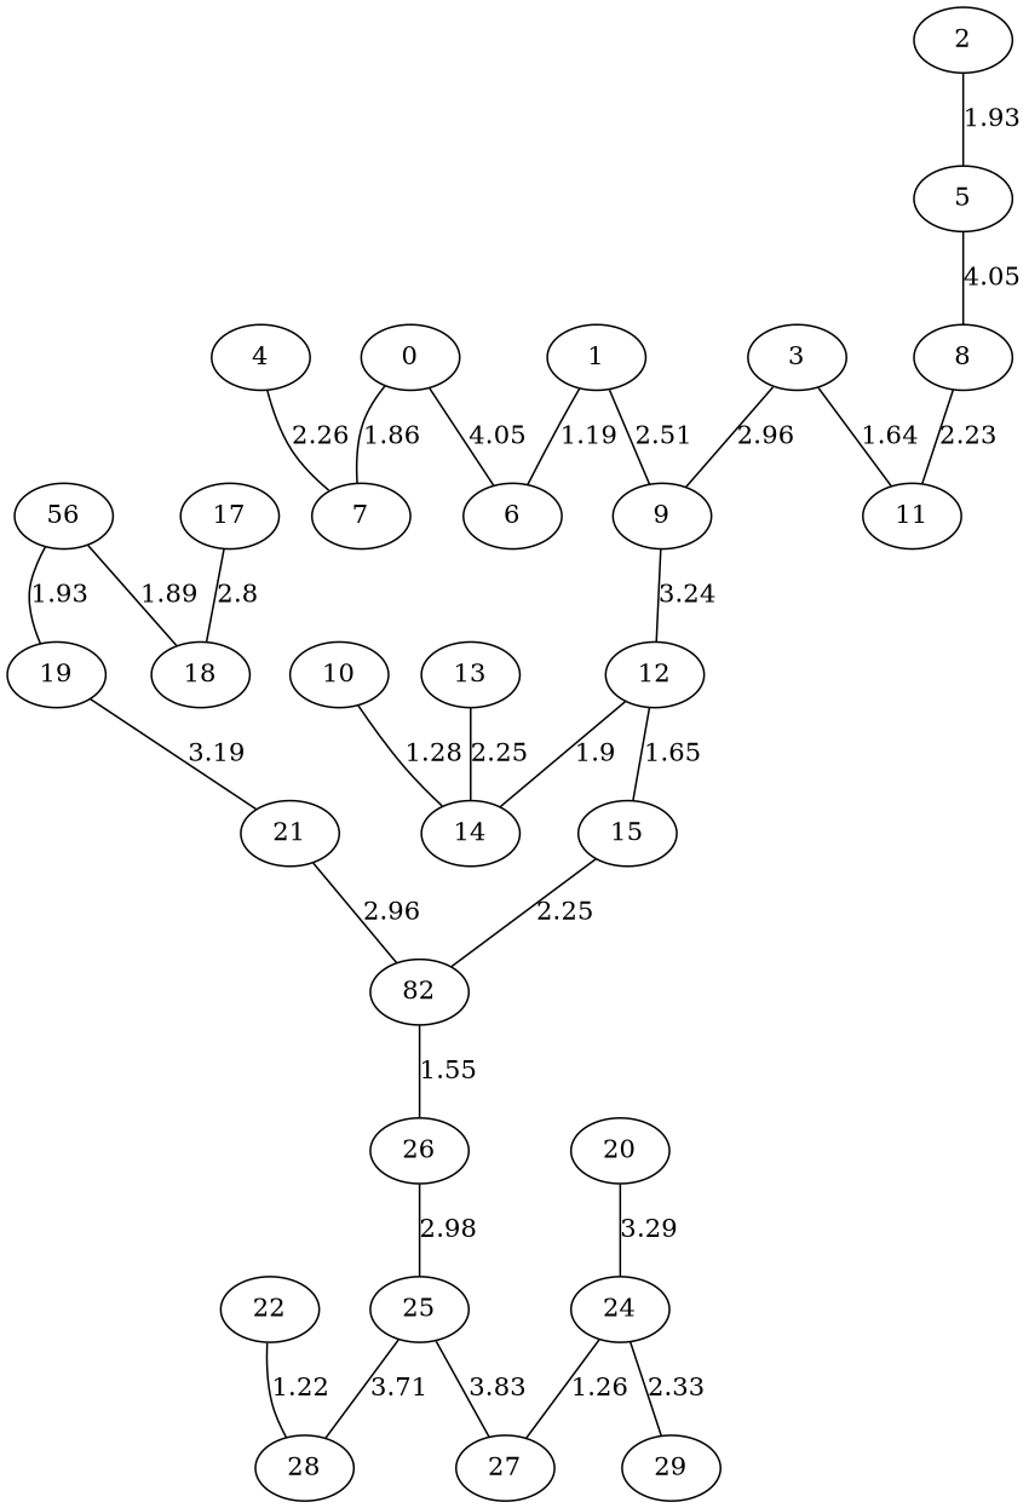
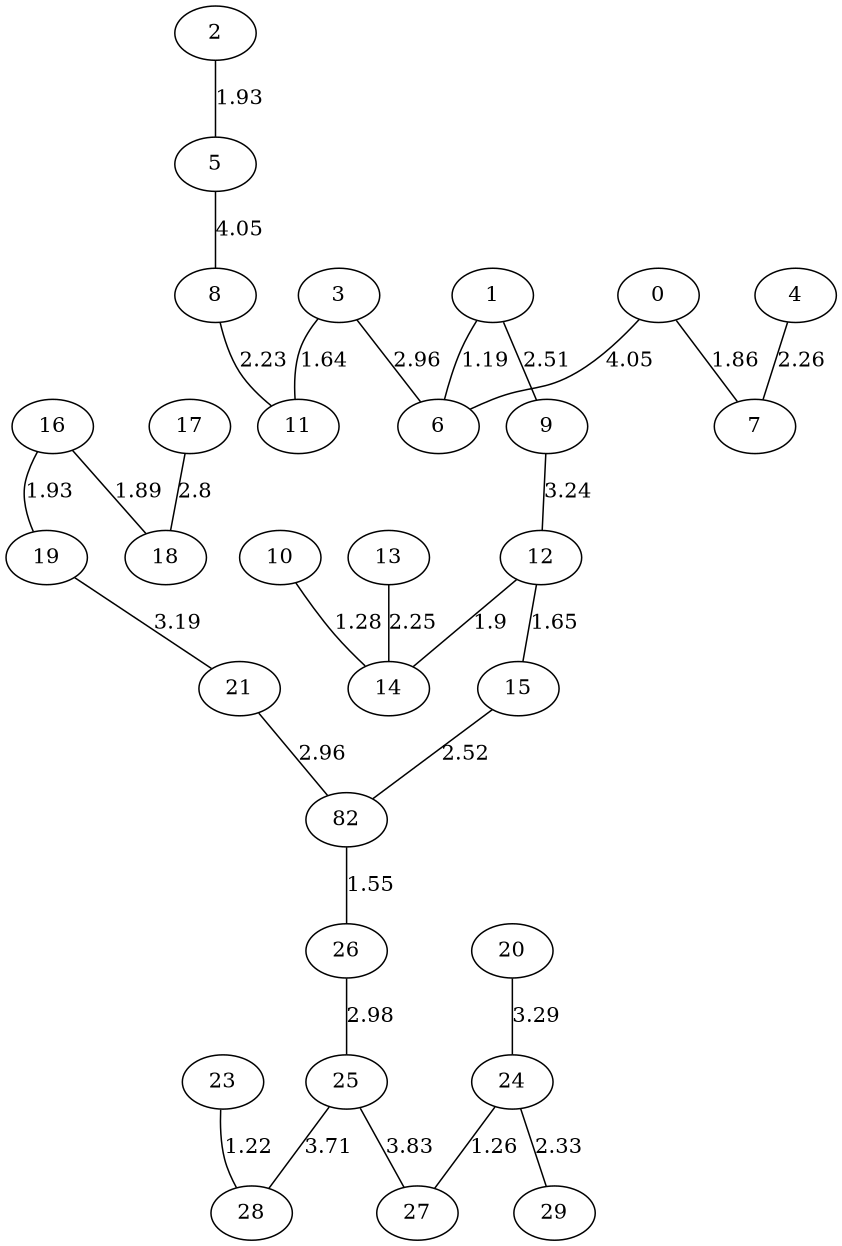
  graph {
    19
    21
    n3 [label=82]
    10
    14
    8
    11
    26
    25
    17
    18
    1
    9
    6
    12
    5
    15
    13
    2
-   23 [label=22]
+   23
    28
-   16 [label=56]
+   16
    20
    24
    27
    29
    3
    0
    7
    4
    19 -- 21 [label=3.19]
    21 -- n3 [label=2.96]
    n3 -- 26 [label=1.55]
    10 -- 14 [label=1.28]
    8 -- 11 [label=2.23]
    26 -- 25 [label=2.98]
    25 -- 28 [label=3.71]
    25 -- 27 [label=3.83]
    17 -- 18 [label=2.8]
    1 -- 9 [label=2.51]
    1 -- 6 [label=1.19]
    9 -- 12 [label=3.24]
    12 -- 14 [label=1.9]
    12 -- 15 [label=1.65]
    5 -- 8 [label=4.05]
-   15 -- n3 [label=2.25]
+   15 -- n3 [label=2.52]
    13 -- 14 [label=2.25]
    2 -- 5 [label=1.93]
    23 -- 28 [label=1.22]
    16 -- 19 [label=1.93]
    16 -- 18 [label=1.89]
    20 -- 24 [label=3.29]
    24 -- 27 [label=1.26]
    24 -- 29 [label=2.33]
    3 -- 11 [label=1.64]
-   3 -- 9 [label=2.96]
+   3 -- 6 [label=2.96]
    0 -- 6 [label=4.05]
    0 -- 7 [label=1.86]
    4 -- 7 [label=2.26]
  }
